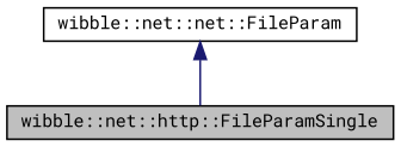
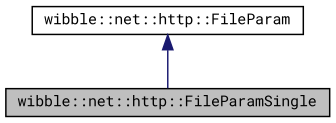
  digraph {
    fontname="Roboto Mono"
    node [color=black fontname="Roboto Mono" fontsize=10 shape=record style=filled]
    n1 [fillcolor=grey75 fontcolor=black height=0.2 label="wibble::net::http::FileParamSingle" width=0.4]
-   n2 [fillcolor=white height=0.2 label="wibble::net::net::FileParam" width=0.4]
+   n2 [fillcolor=white height=0.2 label="wibble::net::http::FileParam" width=0.4]
    n2 -> n1 [color=midnightblue dir=back fontname="Roboto Mono" fontsize=10 labelfontname=Helvetica labelfontsize=10 style=solid]
  }
